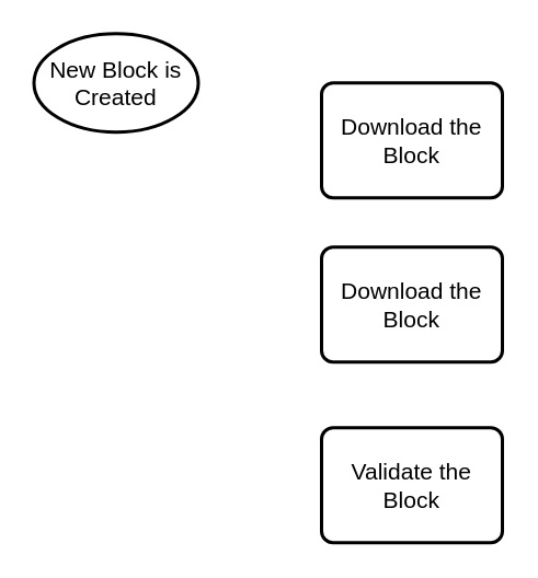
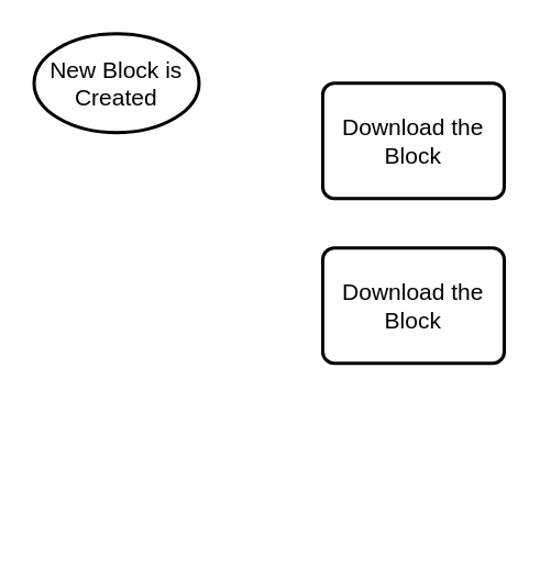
  <mxCell id="0" />
  <mxCell id="1" parent="0" />
  <mxCell id="2" value="&lt;font style=&quot;font-size: 14px;&quot;&gt;New Block is Created&lt;/font&gt;" style="strokeWidth=2;html=1;shape=mxgraph.flowchart.start_1;whiteSpace=wrap;" vertex="1" parent="1"><mxGeometry x="20" y="20" width="100" height="60" as="geometry" /></mxCell>
  <mxCell id="3" value="&lt;font style=&quot;font-size: 14px;&quot;&gt;Download the Block&lt;/font&gt;" style="rounded=1;whiteSpace=wrap;html=1;absoluteArcSize=1;arcSize=14;strokeWidth=2;" vertex="1" parent="1"><mxGeometry x="195" y="50" width="110" height="70" as="geometry" /></mxCell>
  <mxCell id="4" value="&lt;font style=&quot;font-size: 14px;&quot;&gt;Download the Block&lt;/font&gt;" style="rounded=1;whiteSpace=wrap;html=1;absoluteArcSize=1;arcSize=14;strokeWidth=2;" vertex="1" parent="1"><mxGeometry x="195" y="150" width="110" height="70" as="geometry" /></mxCell>
- <mxCell id="5" value="&lt;font style=&quot;font-size: 14px;&quot;&gt;Validate the Block&lt;/font&gt;" style="rounded=1;whiteSpace=wrap;html=1;absoluteArcSize=1;arcSize=14;strokeWidth=2;" vertex="1" parent="1"><mxGeometry x="195" y="260" width="110" height="70" as="geometry" /></mxCell>
